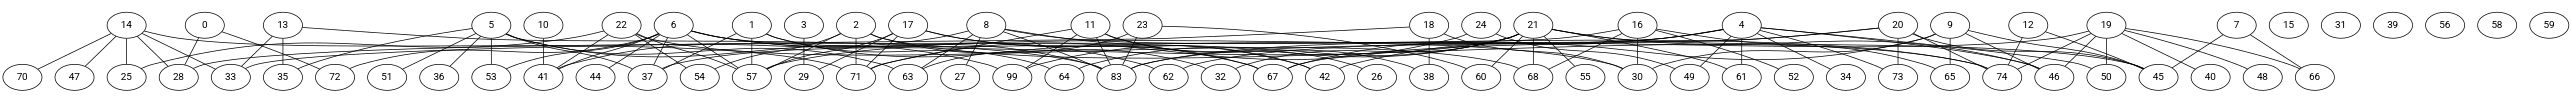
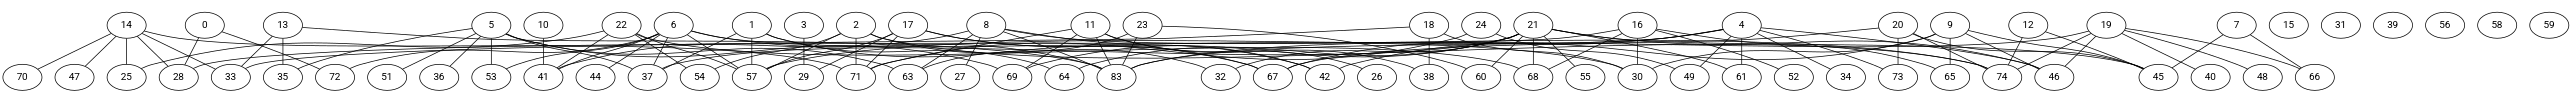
  graph {
    fontname=Roboto
    node [fontname=Roboto]
    edge [fontname=Roboto]
    0
    28
    72
    1
    37
    57
    64
    67
    2
    32
    54
    71
    74
    3
    29
    4
    34
    n18 [label=83]
    46
    49
-   50
    61
    73
    5
    53
    35
    36
    51
    63
-   69 [label=99]
+   69
    6
    30
    41
    44
-   62
    7
    45
    66
    8
    27
    42
    9
    65
    10
    11
    26
    38
    12
    13
    33
    14
    25
    47
    70
    15
    16
    52
    68
    17
    18
    19
    40
    48
    20
    21
    55
    60
    22
    23
    24
    31
    39
    56
    58
    59
    0 -- 28
    0 -- 72
    1 -- 37
    1 -- 57
    1 -- 64
    1 -- 67
    2 -- 57
    2 -- 32
    2 -- 54
    2 -- 71
    2 -- 74
    3 -- 29
    4 -- 57
    4 -- 67
    4 -- 34
    4 -- n18
    4 -- 46
    4 -- 49
-   4 -- 50
    4 -- 61
    4 -- 73
    5 -- 37
    5 -- 53
    5 -- 35
    5 -- 36
    5 -- 51
    5 -- 63
    5 -- 69
    6 -- 72
    6 -- 37
    6 -- 57
    6 -- n18
    6 -- 53
    6 -- 30
    6 -- 41
    6 -- 44
-   6 -- 62
    7 -- 45
    7 -- 66
    8 -- 74
    8 -- n18
    8 -- 63
    8 -- 41
    8 -- 27
    8 -- 42
    9 -- 46
    9 -- 30
    9 -- 45
    9 -- 42
    9 -- 65
    10 -- 41
    11 -- 71
    11 -- n18
    11 -- 69
    11 -- 26
    11 -- 38
    12 -- 74
    12 -- 45
    13 -- n18
    13 -- 35
    13 -- 33
    14 -- 28
    14 -- 71
    14 -- 33
    14 -- 25
    14 -- 47
    14 -- 70
    16 -- 28
    16 -- 30
    16 -- 65
    16 -- 52
    16 -- 68
    17 -- 57
    17 -- 67
    17 -- 71
    17 -- 29
    17 -- 42
    18 -- 30
    18 -- 38
    18 -- 33
    19 -- 74
    19 -- n18
    19 -- 46
-   19 -- 50
    19 -- 66
    19 -- 40
    19 -- 48
    20 -- 67
    20 -- 74
    20 -- 73
-   20 -- 62
    20 -- 45
    21 -- 37
    21 -- 64
    21 -- 32
    21 -- 46
    21 -- 61
    21 -- 69
    21 -- 45
    21 -- 68
    21 -- 55
    21 -- 60
    22 -- 57
    22 -- 54
    22 -- 41
    22 -- 25
    22 -- 68
    23 -- n18
    23 -- 63
    23 -- 60
    24 -- 71
    24 -- 49
  }
